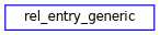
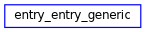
  digraph {
    rankdir=LR
-   n1 [color=blue fillcolor=white fontname=Helvetica fontsize=10 height=0.2 label=rel_entry_generic shape=box style=filled width=0.4]
+   n1 [color=blue fillcolor=white fontname=Helvetica fontsize=10 height=0.2 label=entry_entry_generic shape=box style=filled width=0.4]
  }
